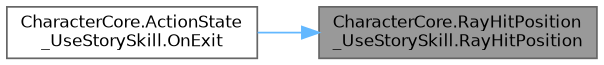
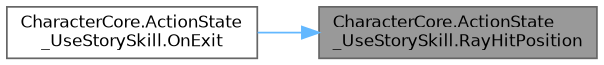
  digraph {
    rankdir=RL
    node [fontname=Helvetica fontsize=10 shape=box style=filled]
-   n1 [color=gray40 fillcolor=grey60 fontcolor=black height=0.2 label="CharacterCore.RayHitPosition\l_UseStorySkill.RayHitPosition" width=0.4]
+   n1 [color=gray40 fillcolor=grey60 fontcolor=black height=0.2 label="CharacterCore.ActionState\l_UseStorySkill.RayHitPosition" width=0.4]
    n2 [color=grey40 fillcolor=white height=0.2 label="CharacterCore.ActionState\l_UseStorySkill.OnExit" width=0.4]
    n1 -> n2 [color=steelblue1 dir=back fontname=Helvetica fontsize=10 labelfontname=Helvetica labelfontsize=10 style=solid]
  }
